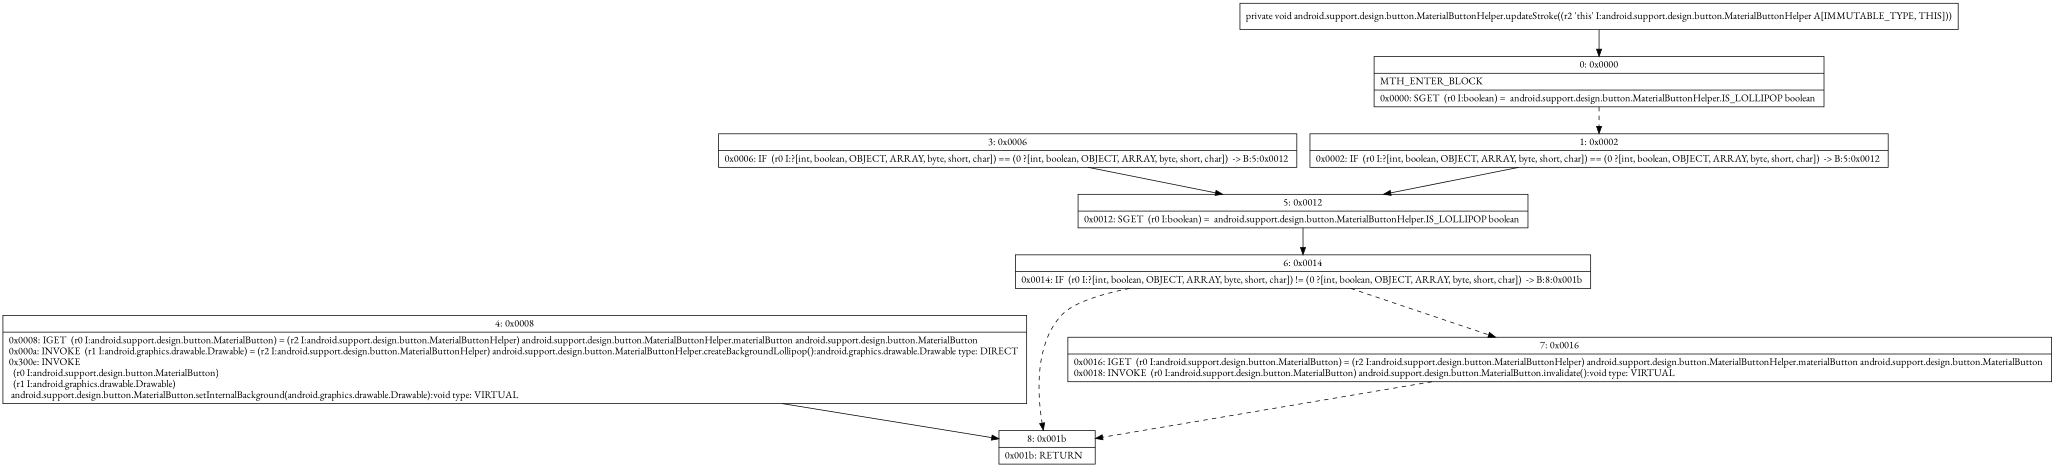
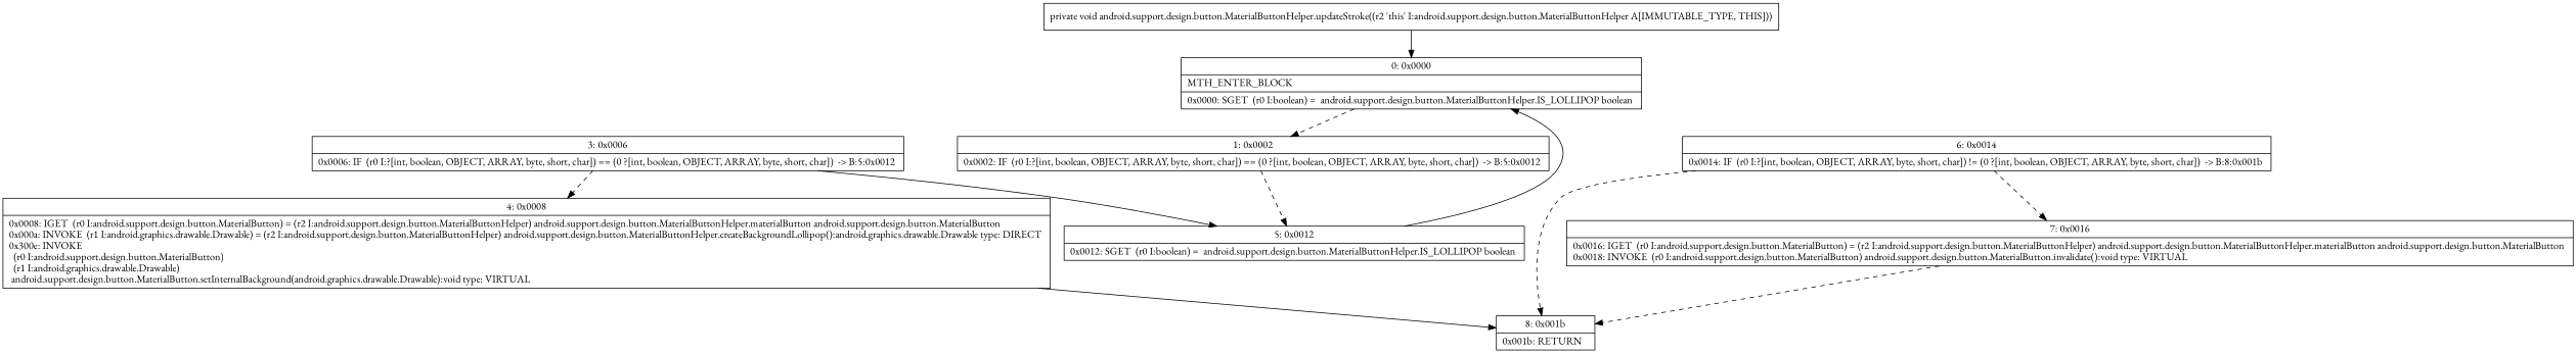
  digraph {
    fontname="EB Garamond"
    node [fontname="EB Garamond" shape=record]
    edge [fontname="EB Garamond"]
    n1 [label="{0\:\ 0x0000|MTH_ENTER_BLOCK\l|0x0000: SGET  (r0 I:boolean) =  android.support.design.button.MaterialButtonHelper.IS_LOLLIPOP boolean \l}"]
    n2 [label="{1\:\ 0x0002|0x0002: IF  (r0 I:?[int, boolean, OBJECT, ARRAY, byte, short, char]) == (0 ?[int, boolean, OBJECT, ARRAY, byte, short, char])  \-\> B:5:0x0012 \l}"]
    n3 [label="{5\:\ 0x0012|0x0012: SGET  (r0 I:boolean) =  android.support.design.button.MaterialButtonHelper.IS_LOLLIPOP boolean \l}"]
    n4 [label="{6\:\ 0x0014|0x0014: IF  (r0 I:?[int, boolean, OBJECT, ARRAY, byte, short, char]) != (0 ?[int, boolean, OBJECT, ARRAY, byte, short, char])  \-\> B:8:0x001b \l}"]
    n5 [label="{3\:\ 0x0006|0x0006: IF  (r0 I:?[int, boolean, OBJECT, ARRAY, byte, short, char]) == (0 ?[int, boolean, OBJECT, ARRAY, byte, short, char])  \-\> B:5:0x0012 \l}"]
    n6 [label="{4\:\ 0x0008|0x0008: IGET  (r0 I:android.support.design.button.MaterialButton) = (r2 I:android.support.design.button.MaterialButtonHelper) android.support.design.button.MaterialButtonHelper.materialButton android.support.design.button.MaterialButton \l0x000a: INVOKE  (r1 I:android.graphics.drawable.Drawable) = (r2 I:android.support.design.button.MaterialButtonHelper) android.support.design.button.MaterialButtonHelper.createBackgroundLollipop():android.graphics.drawable.Drawable type: DIRECT \l0x300e: INVOKE  \l  (r0 I:android.support.design.button.MaterialButton)\l  (r1 I:android.graphics.drawable.Drawable)\l android.support.design.button.MaterialButton.setInternalBackground(android.graphics.drawable.Drawable):void type: VIRTUAL \l}"]
    n7 [label="{8\:\ 0x001b|0x001b: RETURN   \l}"]
    n8 [label="{7\:\ 0x0016|0x0016: IGET  (r0 I:android.support.design.button.MaterialButton) = (r2 I:android.support.design.button.MaterialButtonHelper) android.support.design.button.MaterialButtonHelper.materialButton android.support.design.button.MaterialButton \l0x0018: INVOKE  (r0 I:android.support.design.button.MaterialButton) android.support.design.button.MaterialButton.invalidate():void type: VIRTUAL \l}"]
    n9 [label="{private void android.support.design.button.MaterialButtonHelper.updateStroke((r2 'this' I:android.support.design.button.MaterialButtonHelper A[IMMUTABLE_TYPE, THIS])) }"]
    n1 -> n2 [style=dashed]
-   n2 -> n3
-   n3 -> n4
+   n2 -> n3 [style=dashed]
+   n3 -> n1
    n4 -> n7 [style=dashed]
    n4 -> n8 [style=dashed]
    n5 -> n3
+   n5 -> n6 [style=dashed]
    n6 -> n7
    n8 -> n7 [style=dashed]
    n9 -> n1
  }
